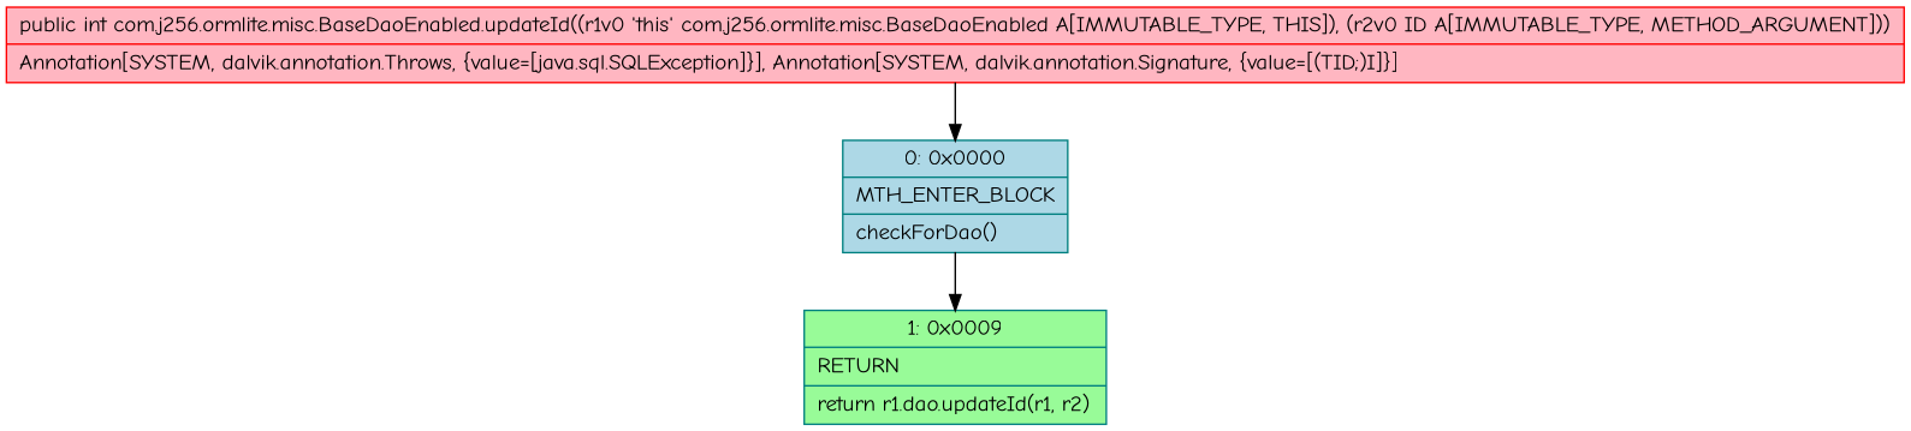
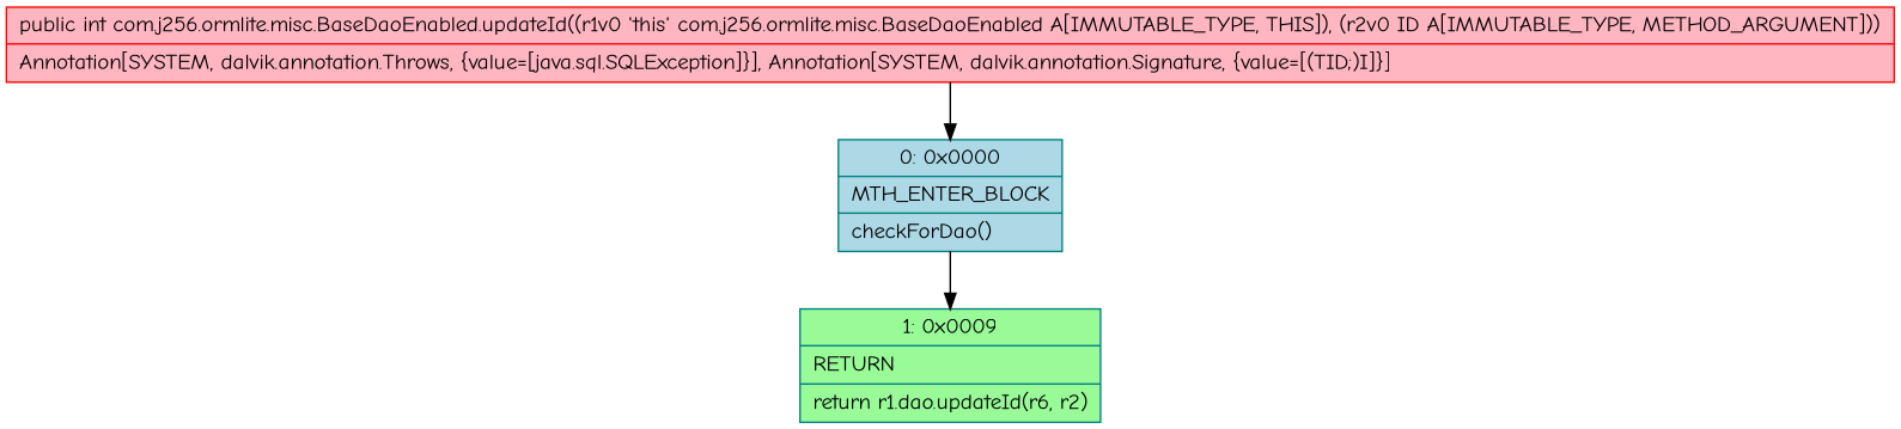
  digraph {
    fontname="Comic Neue"
    node [shape=record style=filled color=teal fontname="Comic Neue"]
    edge [fontname="Comic Neue"]
    n1 [label="{0\:\ 0x0000|MTH_ENTER_BLOCK\l|checkForDao()\l}" fillcolor=lightblue]
-   n2 [label="{1\:\ 0x0009|RETURN\l|return r1.dao.updateId(r1, r2)\l}" fillcolor=palegreen]
+   n2 [label="{1\:\ 0x0009|RETURN\l|return r1.dao.updateId(r6, r2)\l}" fillcolor=palegreen]
    n3 [label="{public int com.j256.ormlite.misc.BaseDaoEnabled.updateId((r1v0 'this' com.j256.ormlite.misc.BaseDaoEnabled A[IMMUTABLE_TYPE, THIS]), (r2v0 ID A[IMMUTABLE_TYPE, METHOD_ARGUMENT]))  | Annotation[SYSTEM, dalvik.annotation.Throws, \{value=[java.sql.SQLException]\}], Annotation[SYSTEM, dalvik.annotation.Signature, \{value=[(TID;)I]\}]\l}" fillcolor=lightpink color=red]
    n1 -> n2
    n3 -> n1
  }
